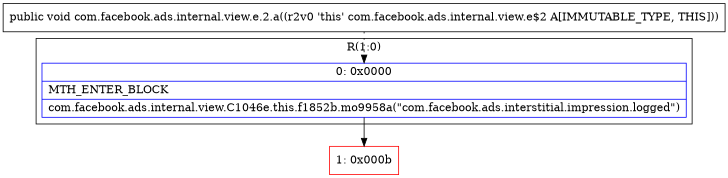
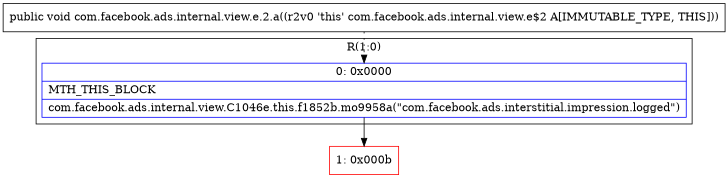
  digraph {
    node [shape=record]
-   n1 [color=blue label="{0\:\ 0x0000|MTH_ENTER_BLOCK\l|com.facebook.ads.internal.view.C1046e.this.f1852b.mo9958a(\"com.facebook.ads.interstitial.impression.logged\")\l}"]
+   n1 [color=blue label="{0\:\ 0x0000|MTH_THIS_BLOCK\l|com.facebook.ads.internal.view.C1046e.this.f1852b.mo9958a(\"com.facebook.ads.interstitial.impression.logged\")\l}"]
    n2 [color=red label="{1\:\ 0x000b}"]
    n3 [label="{public void com.facebook.ads.internal.view.e.2.a((r2v0 'this' com.facebook.ads.internal.view.e$2 A[IMMUTABLE_TYPE, THIS])) }"]
    subgraph cluster_1 {
      label="R(1:0)"
      n1
    }
    n1 -> n2 [style=solid]
    n3 -> n1 [style=dotted]
  }
